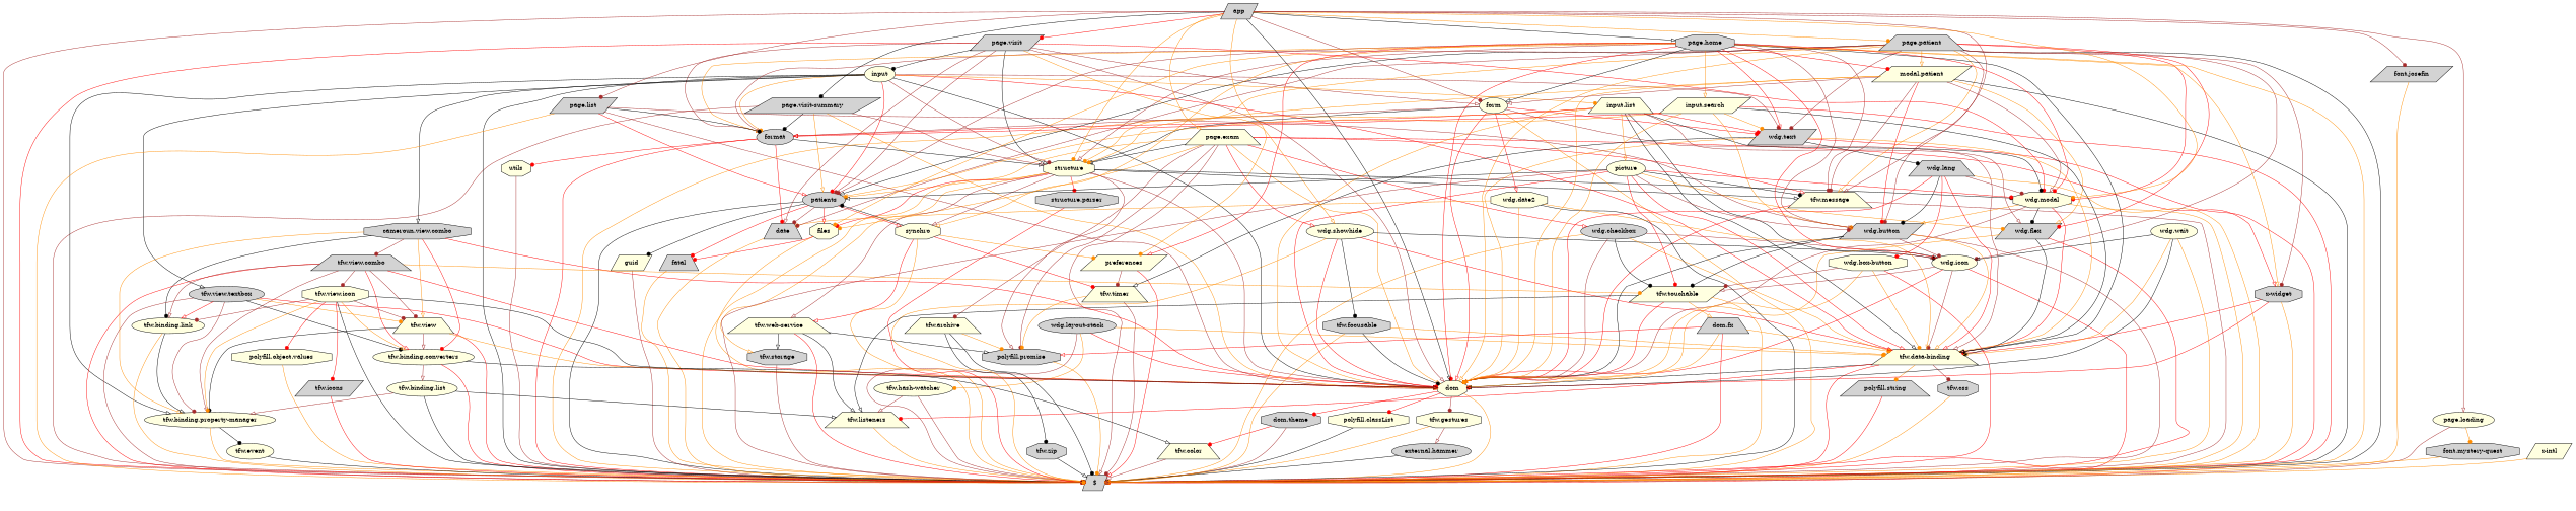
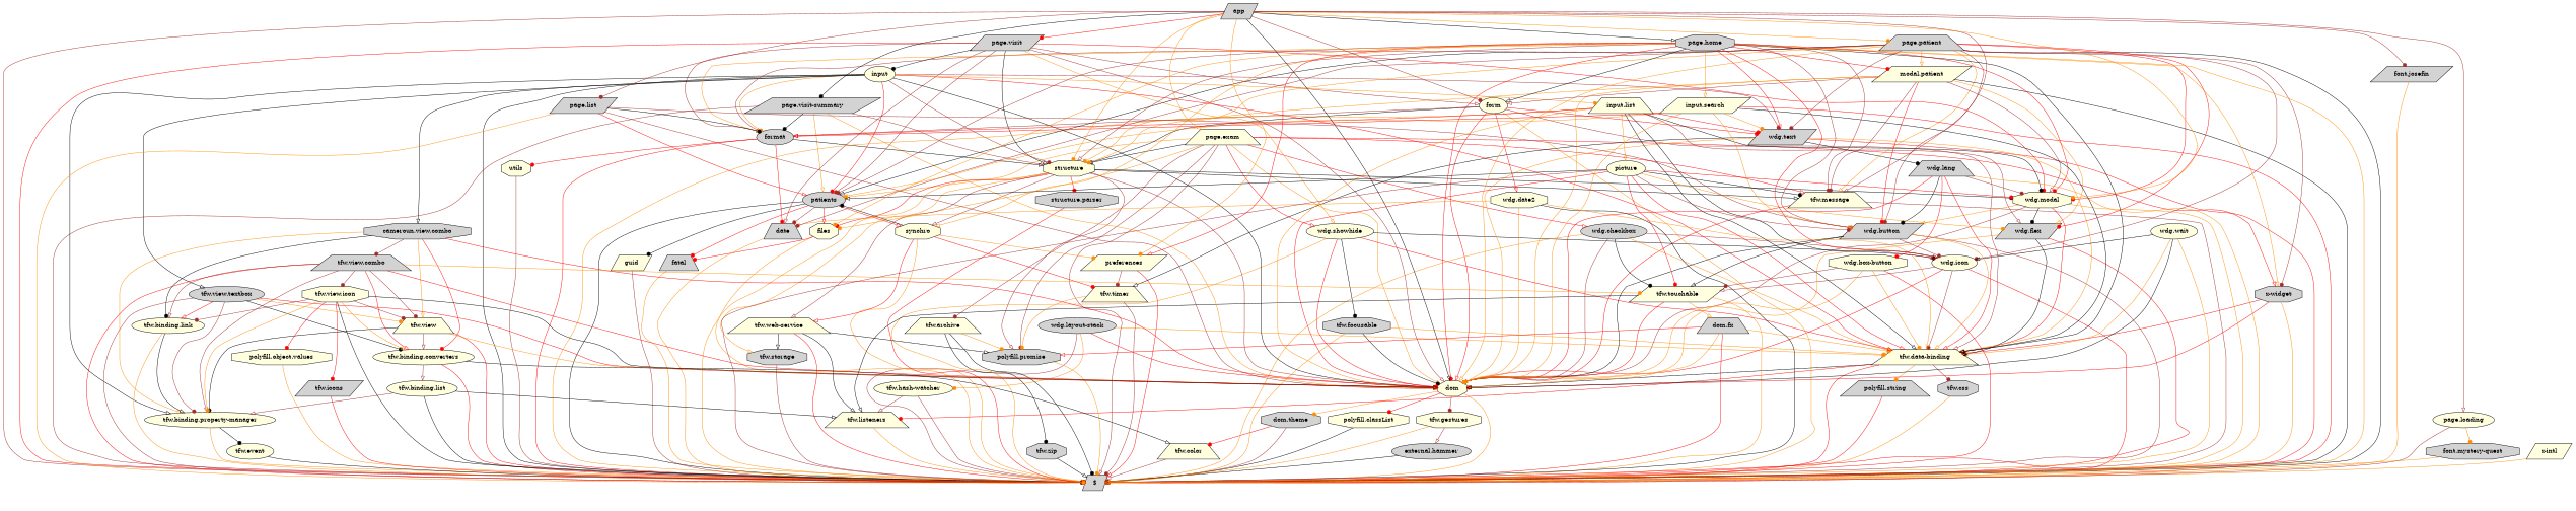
  digraph {
    node [fillcolor=lightyellow shape=octagon style=filled]
    edge [arrowhead=dot color=darkorange]
    "wdg.layout-stack" [fillcolor=lightgrey shape=ellipse]
    "$" [fillcolor=lightgrey shape=parallelogram]
    dom
    "tfw.data-binding" [shape=trapezium]
    "tfw.hash-watcher" [shape=ellipse]
    "polyfill.classList"
    "dom.theme" [fillcolor=lightgrey]
    "tfw.gestures"
    "tfw.listeners" [shape=trapezium]
    "polyfill.string" [fillcolor=lightgrey shape=trapezium]
    "tfw.css" [fillcolor=lightgrey]
    "tfw.color" [shape=trapezium]
    "external.hammer" [fillcolor=lightgrey shape=ellipse]
    "x-widget" [fillcolor=lightgrey]
    "page.exam" [shape=trapezium]
    "polyfill.promise" [fillcolor=lightgrey]
    "tfw.message" [shape=trapezium]
    files
    "tfw.archive" [shape=trapezium]
    "wdg.showhide" [shape=ellipse]
    patients [fillcolor=lightgrey shape=ellipse]
    "wdg.checkbox" [fillcolor=lightgrey shape=ellipse]
    structure
    fatal [fillcolor=lightgrey shape=trapezium]
    "tfw.zip" [fillcolor=lightgrey]
    "wdg.icon" [shape=ellipse]
    "tfw.focusable" [fillcolor=lightgrey]
    synchro
    guid [shape=parallelogram]
    date [fillcolor=lightgrey shape=trapezium]
    "tfw.touchable" [shape=parallelogram]
    "tfw.web-service" [shape=trapezium]
    "wdg.modal"
    "structure.parser" [fillcolor=lightgrey]
    "tfw.storage" [fillcolor=lightgrey]
    "tfw.timer" [shape=trapezium]
    preferences [shape=parallelogram]
    "dom.fx" [fillcolor=lightgrey shape=trapezium]
    "wdg.flex" [fillcolor=lightgrey shape=parallelogram]
    "wdg.button" [fillcolor=lightgrey shape=parallelogram]
    "page.visit-summary" [fillcolor=lightgrey shape=parallelogram]
    format [fillcolor=lightgrey shape=ellipse]
    utils
    "page.visit" [fillcolor=lightgrey shape=parallelogram]
    form [shape=ellipse]
    input [shape=ellipse]
    "wdg.text" [fillcolor=lightgrey shape=parallelogram]
    "wdg.date2"
    "tfw.binding.property-manager" [shape=ellipse]
    "cameroun.view.combo" [fillcolor=lightgrey]
    "tfw.view.textbox" [fillcolor=lightgrey shape=ellipse]
    "input.list" [shape=trapezium]
    "wdg.lang" [fillcolor=lightgrey shape=trapezium]
    "tfw.event" [shape=ellipse]
    "tfw.view" [shape=trapezium]
    "tfw.binding.link" [shape=ellipse]
    "tfw.binding.converters" [shape=ellipse]
    "tfw.view.combo" [fillcolor=lightgrey shape=trapezium]
    picture [shape=ellipse]
    "wdg.box-button"
    "tfw.binding.list" [shape=ellipse]
    "tfw.view.icon"
    "polyfill.object.values"
    "tfw.icons" [fillcolor=lightgrey shape=parallelogram]
    "page.patient" [fillcolor=lightgrey shape=trapezium]
    "modal.patient" [shape=parallelogram]
    "page.home" [fillcolor=lightgrey]
    "input.search" [shape=parallelogram]
    "wdg.wait" [shape=ellipse]
    "x-intl" [shape=parallelogram]
    app [fillcolor=lightgrey shape=parallelogram]
    "font.josefin" [fillcolor=lightgrey shape=parallelogram]
    "page.loading" [shape=ellipse]
    "page.list" [fillcolor=lightgrey shape=parallelogram]
    "font.mystery-quest" [fillcolor=lightgrey]
    "wdg.layout-stack" -> "$" [arrowhead=onormal color=brown]
    "wdg.layout-stack" -> dom [arrowhead=onormal color=red]
    "wdg.layout-stack" -> "tfw.data-binding"
    "wdg.layout-stack" -> "tfw.hash-watcher"
    dom -> "$" [arrowhead=onormal]
    dom -> "polyfill.classList" [color=red]
-   dom -> "dom.theme" [color=red]
+   dom -> "dom.theme"
    dom -> "tfw.gestures" [color=brown]
    "tfw.data-binding" -> "$" [arrowhead=onormal color=red]
    "tfw.data-binding" -> dom [arrowhead=onormal color=black]
    "tfw.data-binding" -> "tfw.listeners" [color=red]
    "tfw.data-binding" -> "polyfill.string"
    "tfw.data-binding" -> "tfw.css" [color=brown]
    "tfw.hash-watcher" -> "$" [color=brown]
    "tfw.hash-watcher" -> "tfw.listeners" [arrowhead=onormal color=brown]
    "polyfill.classList" -> "$" [arrowhead=onormal color=black]
    "dom.theme" -> "$" [color=brown]
    "dom.theme" -> "tfw.color" [color=red]
    "tfw.gestures" -> "$" [arrowhead=onormal]
    "tfw.gestures" -> "external.hammer" [arrowhead=onormal color=brown]
    "tfw.listeners" -> "$"
    "polyfill.string" -> "$" [color=red]
    "tfw.css" -> "$"
    "tfw.color" -> "$" [arrowhead=onormal color=brown]
    "external.hammer" -> "$" [color=black]
    "x-widget" -> "$" [arrowhead=onormal]
    "x-widget" -> dom [color=red]
    "x-widget" -> "tfw.data-binding" [color=red]
    "page.exam" -> "$" [arrowhead=onormal color=brown]
    "page.exam" -> dom [arrowhead=onormal]
    "page.exam" -> "x-widget" [arrowhead=onormal color=red]
    "page.exam" -> "polyfill.promise" [color=brown]
    "page.exam" -> "tfw.message" [arrowhead=onormal color=red]
    "page.exam" -> files
    "page.exam" -> "tfw.archive" [color=brown]
    "page.exam" -> "wdg.showhide" [arrowhead=onormal color=red]
    "page.exam" -> patients
    "page.exam" -> "wdg.checkbox" [arrowhead=onormal color=red]
    "page.exam" -> structure [arrowhead=onormal color=black]
    "polyfill.promise" -> "$"
    "tfw.message" -> "$" [color=brown]
    "tfw.message" -> dom [color=red]
    files -> "$" [arrowhead=onormal]
    files -> fatal [color=red]
    "tfw.archive" -> "$" [color=black]
    "tfw.archive" -> "polyfill.promise"
    "tfw.archive" -> "tfw.zip" [color=black]
    "wdg.showhide" -> "$"
    "wdg.showhide" -> dom [color=red]
    "wdg.showhide" -> "tfw.data-binding" [arrowhead=onormal color=red]
    "wdg.showhide" -> "wdg.icon" [color=black]
    "wdg.showhide" -> "tfw.focusable" [color=black]
    patients -> "$" [color=black]
    patients -> files [arrowhead=onormal color=red]
    patients -> fatal [color=red]
    patients -> synchro [arrowhead=onormal color=red]
    patients -> guid [color=black]
    patients -> date [color=brown]
    "wdg.checkbox" -> "$" [arrowhead=onormal]
    "wdg.checkbox" -> dom [color=brown]
    "wdg.checkbox" -> "tfw.data-binding"
    "wdg.checkbox" -> "wdg.icon" [arrowhead=onormal color=brown]
    "wdg.checkbox" -> "tfw.touchable" [color=black]
    structure -> "$"
    structure -> dom [arrowhead=onormal color=brown]
    structure -> "polyfill.promise" [arrowhead=onormal color=brown]
    structure -> "tfw.message" [arrowhead=onormal color=black]
    structure -> files [color=red]
    structure -> synchro [arrowhead=onormal color=brown]
    structure -> "tfw.web-service" [arrowhead=onormal color=brown]
    structure -> "wdg.modal" [color=black]
    structure -> "structure.parser" [color=red]
    structure -> "tfw.storage" [arrowhead=onormal]
    fatal -> "$"
    "tfw.zip" -> "$" [arrowhead=onormal color=black]
    "wdg.icon" -> "$" [arrowhead=onormal color=red]
    "wdg.icon" -> dom [arrowhead=onormal color=red]
    "wdg.icon" -> "tfw.data-binding" [color=brown]
    "wdg.icon" -> "tfw.touchable" [arrowhead=onormal color=brown]
    "tfw.focusable" -> "$" [arrowhead=onormal]
    "tfw.focusable" -> dom [color=black]
    "tfw.focusable" -> "tfw.data-binding"
    synchro -> "$" [arrowhead=onormal]
    synchro -> patients [color=black]
    synchro -> "tfw.web-service" [arrowhead=onormal color=red]
    synchro -> "tfw.timer" [color=red]
    synchro -> preferences
    guid -> "$" [color=brown]
    date -> "$"
    "tfw.touchable" -> "$" [arrowhead=onormal]
    "tfw.touchable" -> dom [arrowhead=onormal color=red]
    "tfw.touchable" -> "tfw.listeners" [arrowhead=onormal color=black]
    "tfw.touchable" -> "dom.fx" [arrowhead=onormal]
    "tfw.web-service" -> "$" [arrowhead=onormal color=red]
    "tfw.web-service" -> "tfw.listeners" [arrowhead=onormal color=black]
    "tfw.web-service" -> "polyfill.promise" [arrowhead=onormal color=black]
    "tfw.web-service" -> "tfw.storage" [arrowhead=onormal color=black]
    "wdg.modal" -> "$" [arrowhead=onormal]
    "wdg.modal" -> dom [arrowhead=onormal color=brown]
    "wdg.modal" -> "tfw.data-binding" [arrowhead=onormal color=red]
    "wdg.modal" -> "wdg.flex" [color=black]
    "wdg.modal" -> "wdg.button" [arrowhead=onormal]
    "structure.parser" -> "$" [arrowhead=onormal color=red]
    "tfw.storage" -> "$" [arrowhead=onormal color=brown]
    "tfw.timer" -> "$" [color=brown]
    "tfw.timer" -> "polyfill.promise"
    preferences -> "$" [arrowhead=onormal color=red]
    preferences -> "tfw.timer" [color=brown]
    "dom.fx" -> "$" [arrowhead=onormal color=red]
    "dom.fx" -> dom [arrowhead=onormal]
    "dom.fx" -> "tfw.data-binding"
    "dom.fx" -> "polyfill.promise" [arrowhead=onormal color=red]
    "wdg.flex" -> "$" [arrowhead=onormal color=red]
    "wdg.flex" -> dom
    "wdg.flex" -> "tfw.data-binding" [color=black]
    "wdg.button" -> "$" [color=brown]
    "wdg.button" -> dom [color=black]
    "wdg.button" -> "tfw.data-binding" [arrowhead=onormal]
    "wdg.button" -> "wdg.icon" [color=brown]
-   "wdg.button" -> "tfw.touchable" [color=black]
+   "wdg.button" -> "tfw.touchable" [arrowhead=onormal color=black]
    "page.visit-summary" -> "$" [color=brown]
    "page.visit-summary" -> dom [arrowhead=onormal]
    "page.visit-summary" -> patients [arrowhead=onormal]
    "page.visit-summary" -> structure [arrowhead=onormal color=brown]
    "page.visit-summary" -> format [color=black]
    format -> "$" [arrowhead=onormal color=red]
    format -> structure [arrowhead=onormal color=black]
    format -> date [color=red]
    format -> utils [color=red]
    utils -> "$" [arrowhead=onormal color=brown]
    "page.visit" -> "$" [arrowhead=onormal color=red]
    "page.visit" -> dom [arrowhead=onormal color=brown]
    "page.visit" -> "wdg.showhide" [arrowhead=onormal]
    "page.visit" -> patients [color=brown]
    "page.visit" -> structure [arrowhead=onormal color=black]
    "page.visit" -> date [arrowhead=onormal color=brown]
    "page.visit" -> "wdg.modal" [color=red]
    "page.visit" -> format [arrowhead=onormal color=brown]
    "page.visit" -> form [arrowhead=onormal color=brown]
    "page.visit" -> input [color=black]
    form -> "$"
    form -> dom [arrowhead=onormal color=red]
    form -> "tfw.data-binding" [arrowhead=onormal color=brown]
    form -> structure [arrowhead=onormal color=black]
    form -> format [arrowhead=onormal color=brown]
    form -> "wdg.text" [color=red]
    form -> "wdg.date2" [arrowhead=onormal color=red]
    input -> "$" [color=black]
    input -> dom [arrowhead=onormal color=black]
    input -> "tfw.data-binding" [arrowhead=onormal color=red]
    input -> patients [color=red]
    input -> structure [color=brown]
    input -> format
    input -> "wdg.text" [color=brown]
    input -> "tfw.binding.property-manager" [arrowhead=onormal color=black]
    input -> "cameroun.view.combo" [arrowhead=onormal color=black]
    input -> "tfw.view.textbox" [arrowhead=onormal color=black]
    input -> "input.list"
    "wdg.text" -> "$" [arrowhead=onormal color=red]
    "wdg.text" -> dom [arrowhead=onormal]
    "wdg.text" -> "tfw.data-binding" [arrowhead=onormal]
    "wdg.text" -> "tfw.timer" [arrowhead=onormal color=black]
    "wdg.text" -> "wdg.lang" [color=black]
    "wdg.date2" -> "$" [color=black]
    "wdg.date2" -> dom [arrowhead=onormal]
    "wdg.date2" -> "tfw.data-binding" [arrowhead=onormal]
-   "wdg.date2" -> date
+   "wdg.date2" -> date [arrowhead=onormal]
    "tfw.binding.property-manager" -> "$" [arrowhead=onormal]
    "tfw.binding.property-manager" -> "tfw.event" [color=black]
    "cameroun.view.combo" -> dom [arrowhead=onormal color=red]
    "cameroun.view.combo" -> "tfw.binding.property-manager" [arrowhead=onormal]
    "cameroun.view.combo" -> "tfw.view" [arrowhead=onormal]
    "cameroun.view.combo" -> "tfw.binding.link" [color=black]
    "cameroun.view.combo" -> "tfw.binding.converters" [color=red]
    "cameroun.view.combo" -> "tfw.view.combo" [color=brown]
    "tfw.view.textbox" -> "$" [color=brown]
    "tfw.view.textbox" -> dom [color=red]
    "tfw.view.textbox" -> "tfw.binding.property-manager" [color=brown]
    "tfw.view.textbox" -> "tfw.view"
    "tfw.view.textbox" -> "tfw.binding.link" [arrowhead=onormal color=red]
    "tfw.view.textbox" -> "tfw.binding.converters" [color=black]
    "input.list" -> "$" [arrowhead=onormal]
    "input.list" -> dom [arrowhead=onormal]
    "input.list" -> "tfw.data-binding" [arrowhead=onormal color=black]
    "input.list" -> "wdg.icon" [arrowhead=onormal color=black]
    "input.list" -> "wdg.modal" [color=black]
    "input.list" -> "wdg.flex" [arrowhead=onormal color=brown]
    "input.list" -> format [arrowhead=onormal color=red]
    "input.list" -> "wdg.text" [color=red]
    "input.list" -> picture [arrowhead=onormal]
    "wdg.lang" -> "$"
    "wdg.lang" -> dom [color=red]
    "wdg.lang" -> "tfw.data-binding" [arrowhead=onormal color=red]
    "wdg.lang" -> "wdg.modal" [color=brown]
    "wdg.lang" -> "wdg.button" [color=black]
    "wdg.lang" -> "wdg.box-button" [color=red]
    "tfw.event" -> "$" [arrowhead=onormal color=black]
    "tfw.view" -> "$" [color=red]
    "tfw.view" -> dom
    "tfw.view" -> "tfw.binding.property-manager" [color=black]
    "tfw.view" -> "tfw.binding.converters" [arrowhead=onormal color=brown]
    "tfw.binding.link" -> "$"
    "tfw.binding.link" -> "tfw.binding.property-manager" [arrowhead=onormal color=black]
    "tfw.binding.converters" -> "$" [arrowhead=onormal color=red]
    "tfw.binding.converters" -> "tfw.color" [arrowhead=onormal color=black]
    "tfw.binding.converters" -> "tfw.binding.list" [arrowhead=onormal color=brown]
    "tfw.view.combo" -> "$" [arrowhead=onormal color=red]
    "tfw.view.combo" -> dom [arrowhead=onormal color=red]
    "tfw.view.combo" -> "tfw.touchable"
    "tfw.view.combo" -> "tfw.binding.property-manager" [arrowhead=onormal color=brown]
    "tfw.view.combo" -> "tfw.view" [color=brown]
    "tfw.view.combo" -> "tfw.binding.link" [arrowhead=onormal color=brown]
    "tfw.view.combo" -> "tfw.binding.converters" [arrowhead=onormal color=red]
    "tfw.view.combo" -> "tfw.view.icon" [color=brown]
    picture -> "$" [arrowhead=onormal color=brown]
    picture -> dom [color=red]
    picture -> "tfw.data-binding" [arrowhead=onormal color=red]
    picture -> "tfw.message" [color=black]
    picture -> patients [arrowhead=onormal color=black]
    picture -> "tfw.touchable" [color=red]
    picture -> "wdg.modal" [color=red]
    picture -> "wdg.flex"
    picture -> "wdg.button" [color=brown]
    "wdg.box-button" -> "$" [arrowhead=onormal color=red]
    "wdg.box-button" -> dom
    "wdg.box-button" -> "tfw.data-binding"
    "wdg.box-button" -> "tfw.touchable" [color=brown]
    "tfw.binding.list" -> "$" [color=black]
    "tfw.binding.list" -> "tfw.listeners" [arrowhead=onormal color=black]
    "tfw.binding.list" -> "tfw.binding.property-manager" [arrowhead=onormal color=brown]
    "tfw.view.icon" -> "$" [arrowhead=onormal color=black]
    "tfw.view.icon" -> dom [arrowhead=onormal color=black]
    "tfw.view.icon" -> "tfw.binding.property-manager"
    "tfw.view.icon" -> "tfw.view" [color=brown]
    "tfw.view.icon" -> "tfw.binding.link" [color=brown]
    "tfw.view.icon" -> "tfw.binding.converters" [arrowhead=onormal]
    "tfw.view.icon" -> "polyfill.object.values" [color=red]
    "tfw.view.icon" -> "tfw.icons" [color=red]
    "polyfill.object.values" -> "$"
    "tfw.icons" -> "$" [color=red]
    "page.patient" -> "$" [color=black]
    "page.patient" -> dom [arrowhead=onormal]
    "page.patient" -> "x-widget" [color=brown]
    "page.patient" -> "tfw.message" [arrowhead=onormal]
    "page.patient" -> patients [arrowhead=onormal color=black]
    "page.patient" -> structure
    "page.patient" -> "wdg.icon" [color=brown]
    "page.patient" -> date [color=brown]
    "page.patient" -> "wdg.modal" [color=red]
    "page.patient" -> "wdg.flex" [color=red]
    "page.patient" -> "wdg.button" [color=brown]
    "page.patient" -> format [arrowhead=onormal color=brown]
    "page.patient" -> "wdg.text" [color=brown]
    "page.patient" -> "modal.patient" [arrowhead=onormal]
    "modal.patient" -> "$" [color=black]
    "modal.patient" -> dom [arrowhead=onormal]
    "modal.patient" -> "tfw.message" [color=brown]
    "modal.patient" -> structure
    "modal.patient" -> "wdg.modal" [arrowhead=onormal color=brown]
    "modal.patient" -> "wdg.flex" [arrowhead=onormal]
    "modal.patient" -> "wdg.button" [color=red]
    "modal.patient" -> form [arrowhead=onormal color=brown]
    "page.home" -> "$"
    "page.home" -> dom [color=red]
    "page.home" -> "tfw.data-binding" [arrowhead=onormal color=black]
    "page.home" -> "x-widget" [arrowhead=onormal]
    "page.home" -> "tfw.message" [color=brown]
    "page.home" -> files
    "page.home" -> patients [color=brown]
    "page.home" -> structure [arrowhead=onormal color=brown]
    "page.home" -> "wdg.icon" [arrowhead=onormal color=red]
    "page.home" -> synchro [arrowhead=onormal]
    "page.home" -> "wdg.modal" [color=red]
    "page.home" -> preferences [arrowhead=onormal color=red]
    "page.home" -> "wdg.button" [color=brown]
    "page.home" -> format [arrowhead=onormal]
    "page.home" -> form [arrowhead=onormal color=black]
    "page.home" -> "wdg.text" [arrowhead=onormal color=red]
    "page.home" -> "modal.patient" [color=red]
    "page.home" -> "input.search" [arrowhead=onormal]
    "input.search" -> "$" [color=red]
    "input.search" -> dom
    "input.search" -> "tfw.data-binding" [arrowhead=onormal color=black]
    "input.search" -> patients [arrowhead=onormal]
    "input.search" -> "wdg.button"
    "input.search" -> format [arrowhead=onormal color=red]
    "input.search" -> "wdg.text"
    "wdg.wait" -> "$"
    "wdg.wait" -> dom [arrowhead=onormal color=black]
    "wdg.wait" -> "tfw.data-binding" [arrowhead=onormal]
    "wdg.wait" -> "wdg.icon" [arrowhead=onormal color=black]
    "x-intl" -> "$" [arrowhead=onormal]
    app -> "$" [color=brown]
    app -> dom [arrowhead=onormal color=black]
    app -> "page.exam" [arrowhead=onormal]
    app -> "tfw.message" [arrowhead=onormal color=brown]
    app -> structure
    app -> "wdg.modal"
    app -> preferences
    app -> "page.visit-summary" [color=black]
    app -> "page.visit" [color=red]
    app -> form [color=brown]
    app -> "page.patient"
    app -> "page.home" [arrowhead=onormal color=black]
    app -> "font.josefin" [color=brown]
    app -> "page.loading" [arrowhead=onormal color=brown]
    app -> "page.list" [color=brown]
    "font.josefin" -> "$"
    "page.loading" -> "$" [color=brown]
    "page.loading" -> "font.mystery-quest"
    "page.list" -> "$"
    "page.list" -> dom [arrowhead=onormal color=brown]
    "page.list" -> patients [arrowhead=onormal color=red]
    "page.list" -> "wdg.button" [arrowhead=onormal color=brown]
    "page.list" -> format [color=black]
    "font.mystery-quest" -> "$" [arrowhead=onormal]
  }
